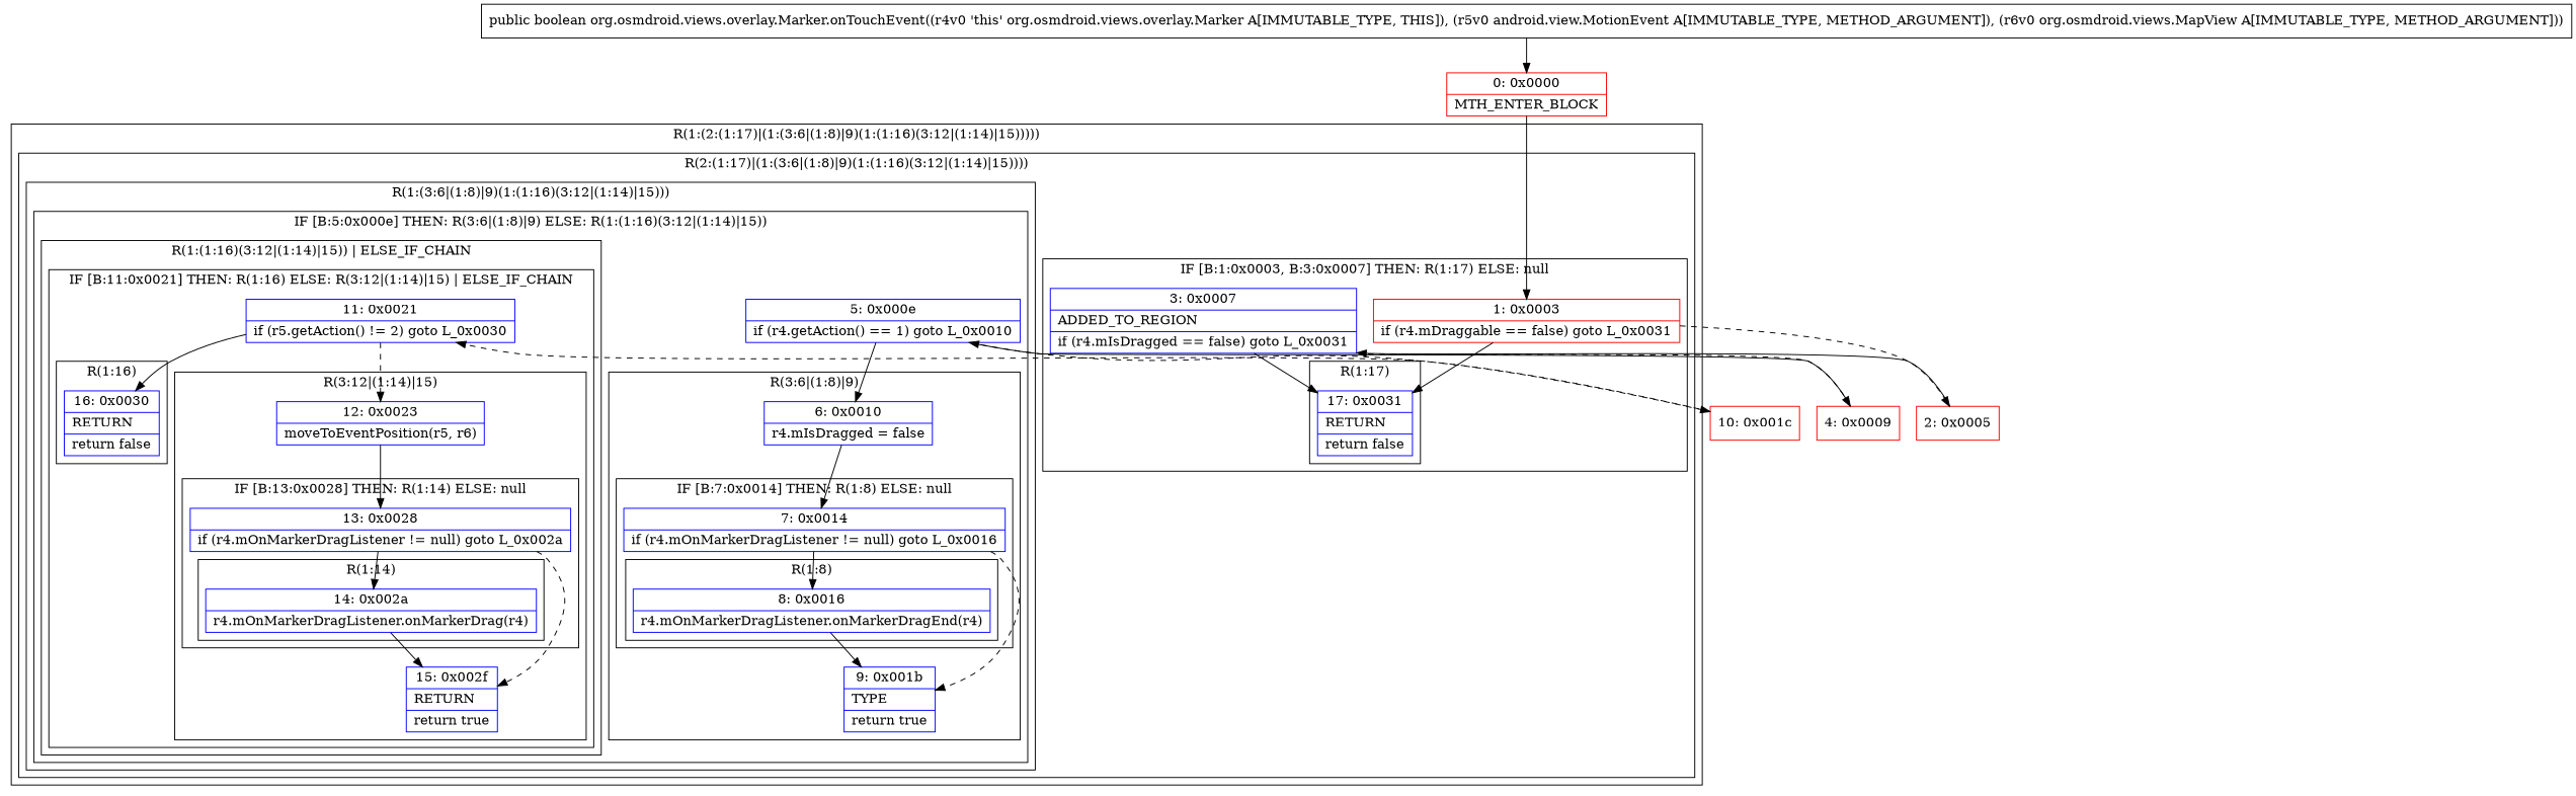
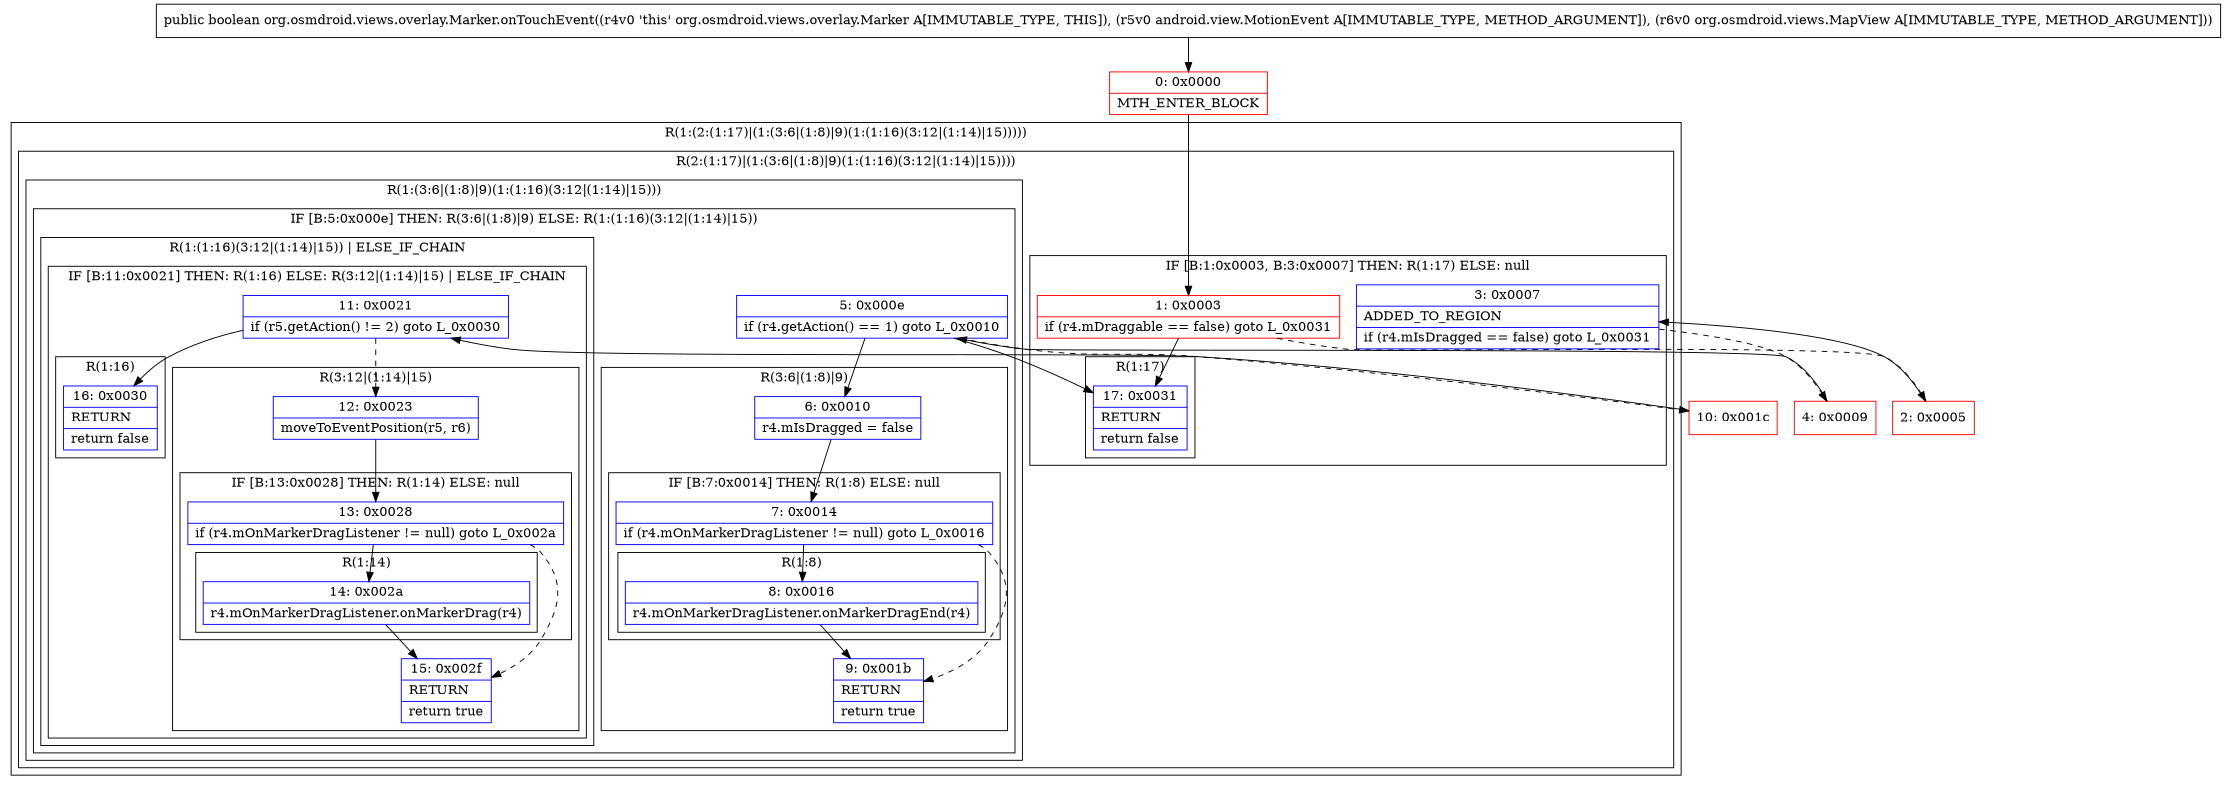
  digraph {
    node [color=blue shape=record]
    n1 [label="{17\:\ 0x0031|RETURN\l|return false\l}"]
    n2 [color=red label="{1\:\ 0x0003|if (r4.mDraggable == false) goto L_0x0031\l}"]
    n3 [label="{3\:\ 0x0007|ADDED_TO_REGION\l|if (r4.mIsDragged == false) goto L_0x0031\l}"]
    n4 [label="{8\:\ 0x0016|r4.mOnMarkerDragListener.onMarkerDragEnd(r4)\l}"]
    n5 [label="{7\:\ 0x0014|if (r4.mOnMarkerDragListener != null) goto L_0x0016\l}"]
    n6 [label="{6\:\ 0x0010|r4.mIsDragged = false\l}"]
-   n7 [label="{9\:\ 0x001b|TYPE\l|return true\l}"]
+   n7 [label="{9\:\ 0x001b|RETURN\l|return true\l}"]
    n8 [label="{16\:\ 0x0030|RETURN\l|return false\l}"]
    n9 [label="{14\:\ 0x002a|r4.mOnMarkerDragListener.onMarkerDrag(r4)\l}"]
    n10 [label="{13\:\ 0x0028|if (r4.mOnMarkerDragListener != null) goto L_0x002a\l}"]
    n11 [label="{12\:\ 0x0023|moveToEventPosition(r5, r6)\l}"]
    n12 [label="{15\:\ 0x002f|RETURN\l|return true\l}"]
    n13 [label="{11\:\ 0x0021|if (r5.getAction() != 2) goto L_0x0030\l}"]
    n14 [label="{5\:\ 0x000e|if (r4.getAction() == 1) goto L_0x0010\l}"]
    n15 [color=red label="{2\:\ 0x0005}"]
    n16 [color=red label="{4\:\ 0x0009}"]
    n17 [color=red label="{10\:\ 0x001c}"]
    n18 [color=red label="{0\:\ 0x0000|MTH_ENTER_BLOCK\l}"]
    n19 [label="{public boolean org.osmdroid.views.overlay.Marker.onTouchEvent((r4v0 'this' org.osmdroid.views.overlay.Marker A[IMMUTABLE_TYPE, THIS]), (r5v0 android.view.MotionEvent A[IMMUTABLE_TYPE, METHOD_ARGUMENT]), (r6v0 org.osmdroid.views.MapView A[IMMUTABLE_TYPE, METHOD_ARGUMENT])) }" color=""]
    subgraph cluster_1 {
      label="R(1:(2:(1:17)|(1:(3:6|(1:8)|9)(1:(1:16)(3:12|(1:14)|15)))))"
      subgraph cluster_2 {
        label="R(2:(1:17)|(1:(3:6|(1:8)|9)(1:(1:16)(3:12|(1:14)|15))))"
        subgraph cluster_3 {
          label="IF [B:1:0x0003, B:3:0x0007] THEN: R(1:17) ELSE: null"
          n2
          n3
          subgraph cluster_4 {
            label="R(1:17)"
            n1
          }
        }
        subgraph cluster_5 {
          label="R(1:(3:6|(1:8)|9)(1:(1:16)(3:12|(1:14)|15)))"
          subgraph cluster_6 {
            label="IF [B:5:0x000e] THEN: R(3:6|(1:8)|9) ELSE: R(1:(1:16)(3:12|(1:14)|15))"
            n14
            subgraph cluster_7 {
              label="R(3:6|(1:8)|9)"
              n6
              n7
              subgraph cluster_8 {
                label="IF [B:7:0x0014] THEN: R(1:8) ELSE: null"
                n5
                subgraph cluster_9 {
                  label="R(1:8)"
                  n4
                }
              }
            }
            subgraph cluster_10 {
              label="R(1:(1:16)(3:12|(1:14)|15)) | ELSE_IF_CHAIN\l"
              subgraph cluster_11 {
                label="IF [B:11:0x0021] THEN: R(1:16) ELSE: R(3:12|(1:14)|15) | ELSE_IF_CHAIN\l"
                n13
                subgraph cluster_12 {
                  label="R(1:16)"
                  n8
                }
                subgraph cluster_13 {
                  label="R(3:12|(1:14)|15)"
                  n11
                  n12
                  subgraph cluster_14 {
                    label="IF [B:13:0x0028] THEN: R(1:14) ELSE: null"
                    n10
                    subgraph cluster_15 {
                      label="R(1:14)"
                      n9
                    }
                  }
                }
              }
            }
          }
        }
      }
    }
    n2 -> n1
    n2 -> n15 [style=dashed]
-   n3 -> n1
+   n14 -> n1
    n3 -> n16 [style=dashed]
    n4 -> n7
    n5 -> n4
    n5 -> n7 [style=dashed]
    n6 -> n5
    n9 -> n12
    n10 -> n9
    n10 -> n12 [style=dashed]
    n11 -> n10
    n13 -> n8
    n13 -> n11 [style=dashed]
    n14 -> n6
    n14 -> n17 [style=dashed]
    n15 -> n3
    n16 -> n14
-   n17 -> n13 [style=dashed]
+   n17 -> n13
    n18 -> n2
    n19 -> n18
  }
